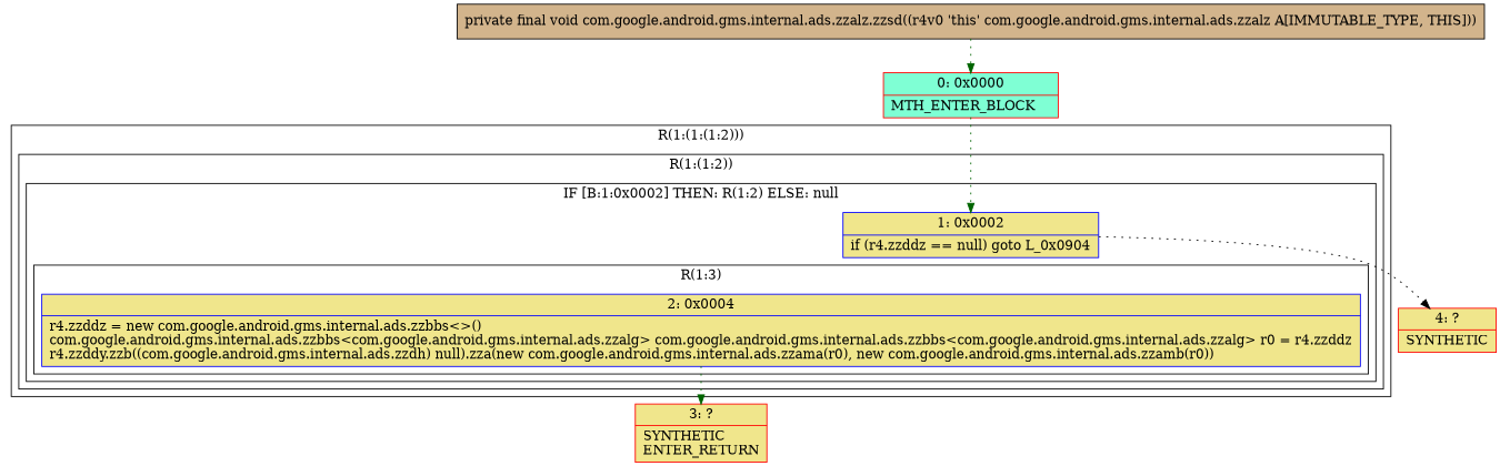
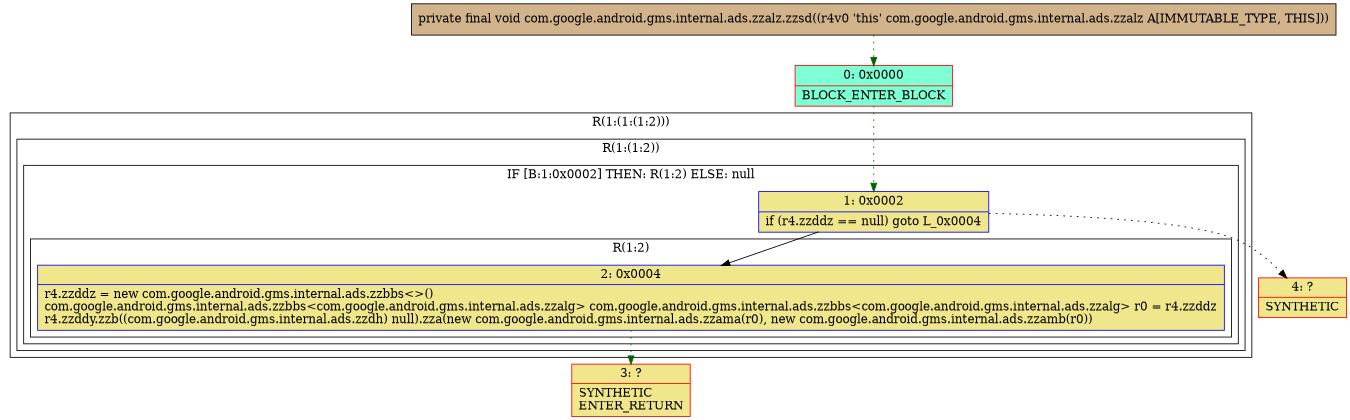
  digraph {
    node [color=red fillcolor=khaki shape=record style=filled]
    edge [color=darkgreen style=dotted]
    n1 [color=blue label="{2\:\ 0x0004|r4.zzddz = new com.google.android.gms.internal.ads.zzbbs\<\>()\lcom.google.android.gms.internal.ads.zzbbs\<com.google.android.gms.internal.ads.zzalg\> com.google.android.gms.internal.ads.zzbbs\<com.google.android.gms.internal.ads.zzalg\> r0 = r4.zzddz\lr4.zzddy.zzb((com.google.android.gms.internal.ads.zzdh) null).zza(new com.google.android.gms.internal.ads.zzama(r0), new com.google.android.gms.internal.ads.zzamb(r0))\l}"]
-   n2 [color=blue label="{1\:\ 0x0002|if (r4.zzddz == null) goto L_0x0904\l}"]
+   n2 [color=blue label="{1\:\ 0x0002|if (r4.zzddz == null) goto L_0x0004\l}"]
    n3 [label="{3\:\ ?|SYNTHETIC\lENTER_RETURN\l}"]
    n4 [label="{4\:\ ?|SYNTHETIC\l}"]
-   n5 [fillcolor=aquamarine label="{0\:\ 0x0000|MTH_ENTER_BLOCK\l}"]
+   n5 [fillcolor=aquamarine label="{0\:\ 0x0000|BLOCK_ENTER_BLOCK\l}"]
    n6 [fillcolor=tan label="{private final void com.google.android.gms.internal.ads.zzalz.zzsd((r4v0 'this' com.google.android.gms.internal.ads.zzalz A[IMMUTABLE_TYPE, THIS])) }" color=""]
    subgraph cluster_1 {
      label="R(1:(1:(1:2)))"
      subgraph cluster_2 {
        label="R(1:(1:2))"
        subgraph cluster_3 {
          label="IF [B:1:0x0002] THEN: R(1:2) ELSE: null"
          n2
          subgraph cluster_4 {
-           label="R(1:3)"
+           label="R(1:2)"
            n1
          }
        }
      }
    }
    n1 -> n3
+   n2 -> n1 [color=black style=solid]
    n2 -> n4 [color=black]
    n5 -> n2
    n6 -> n5
  }
